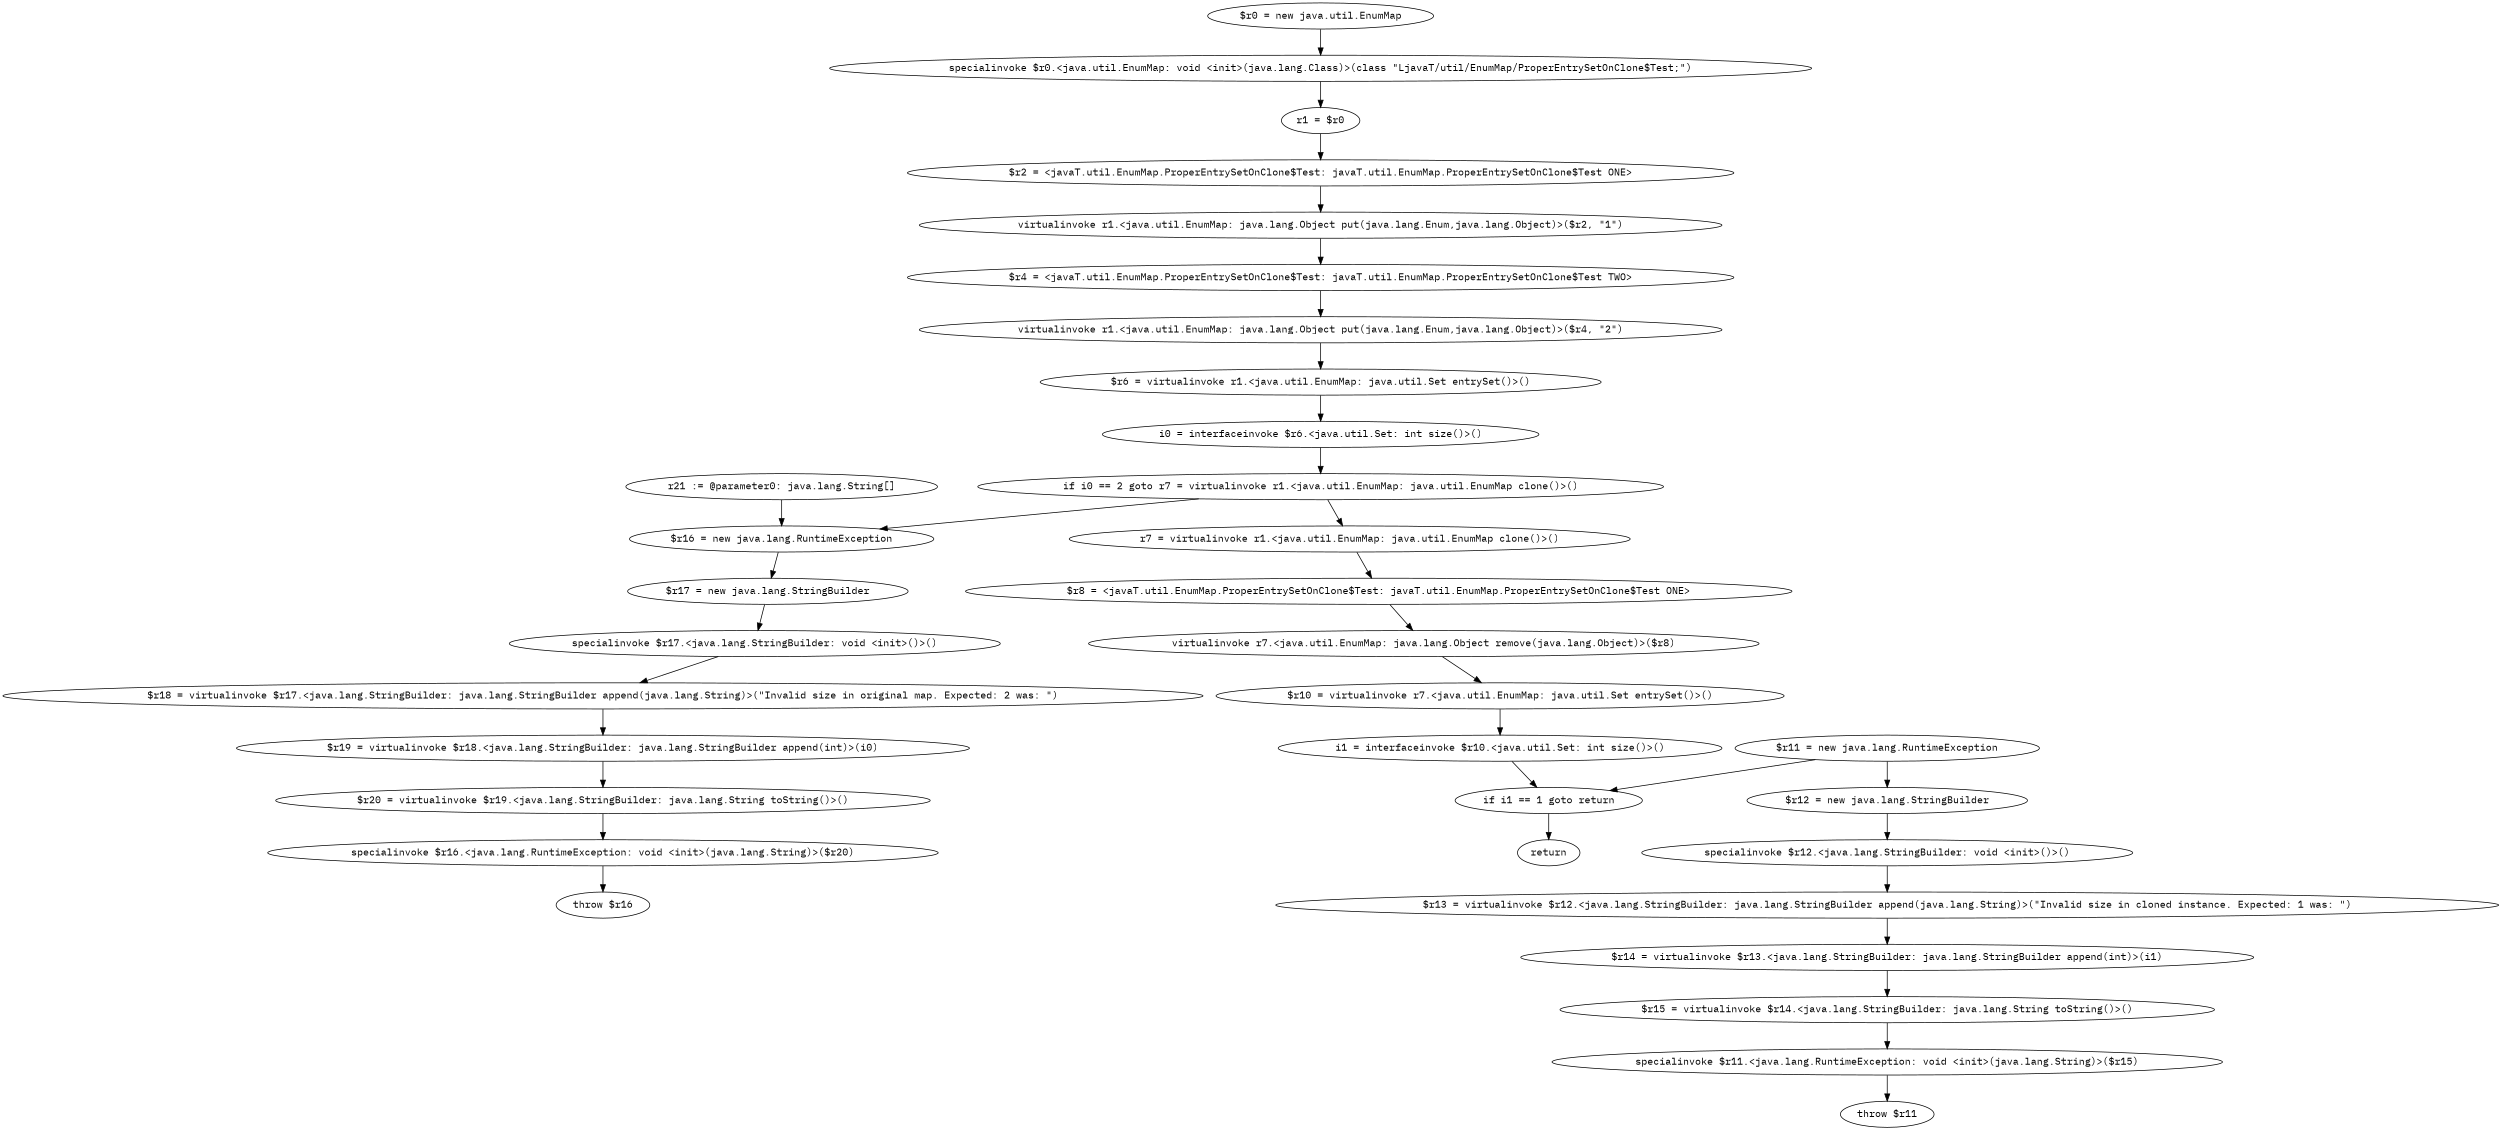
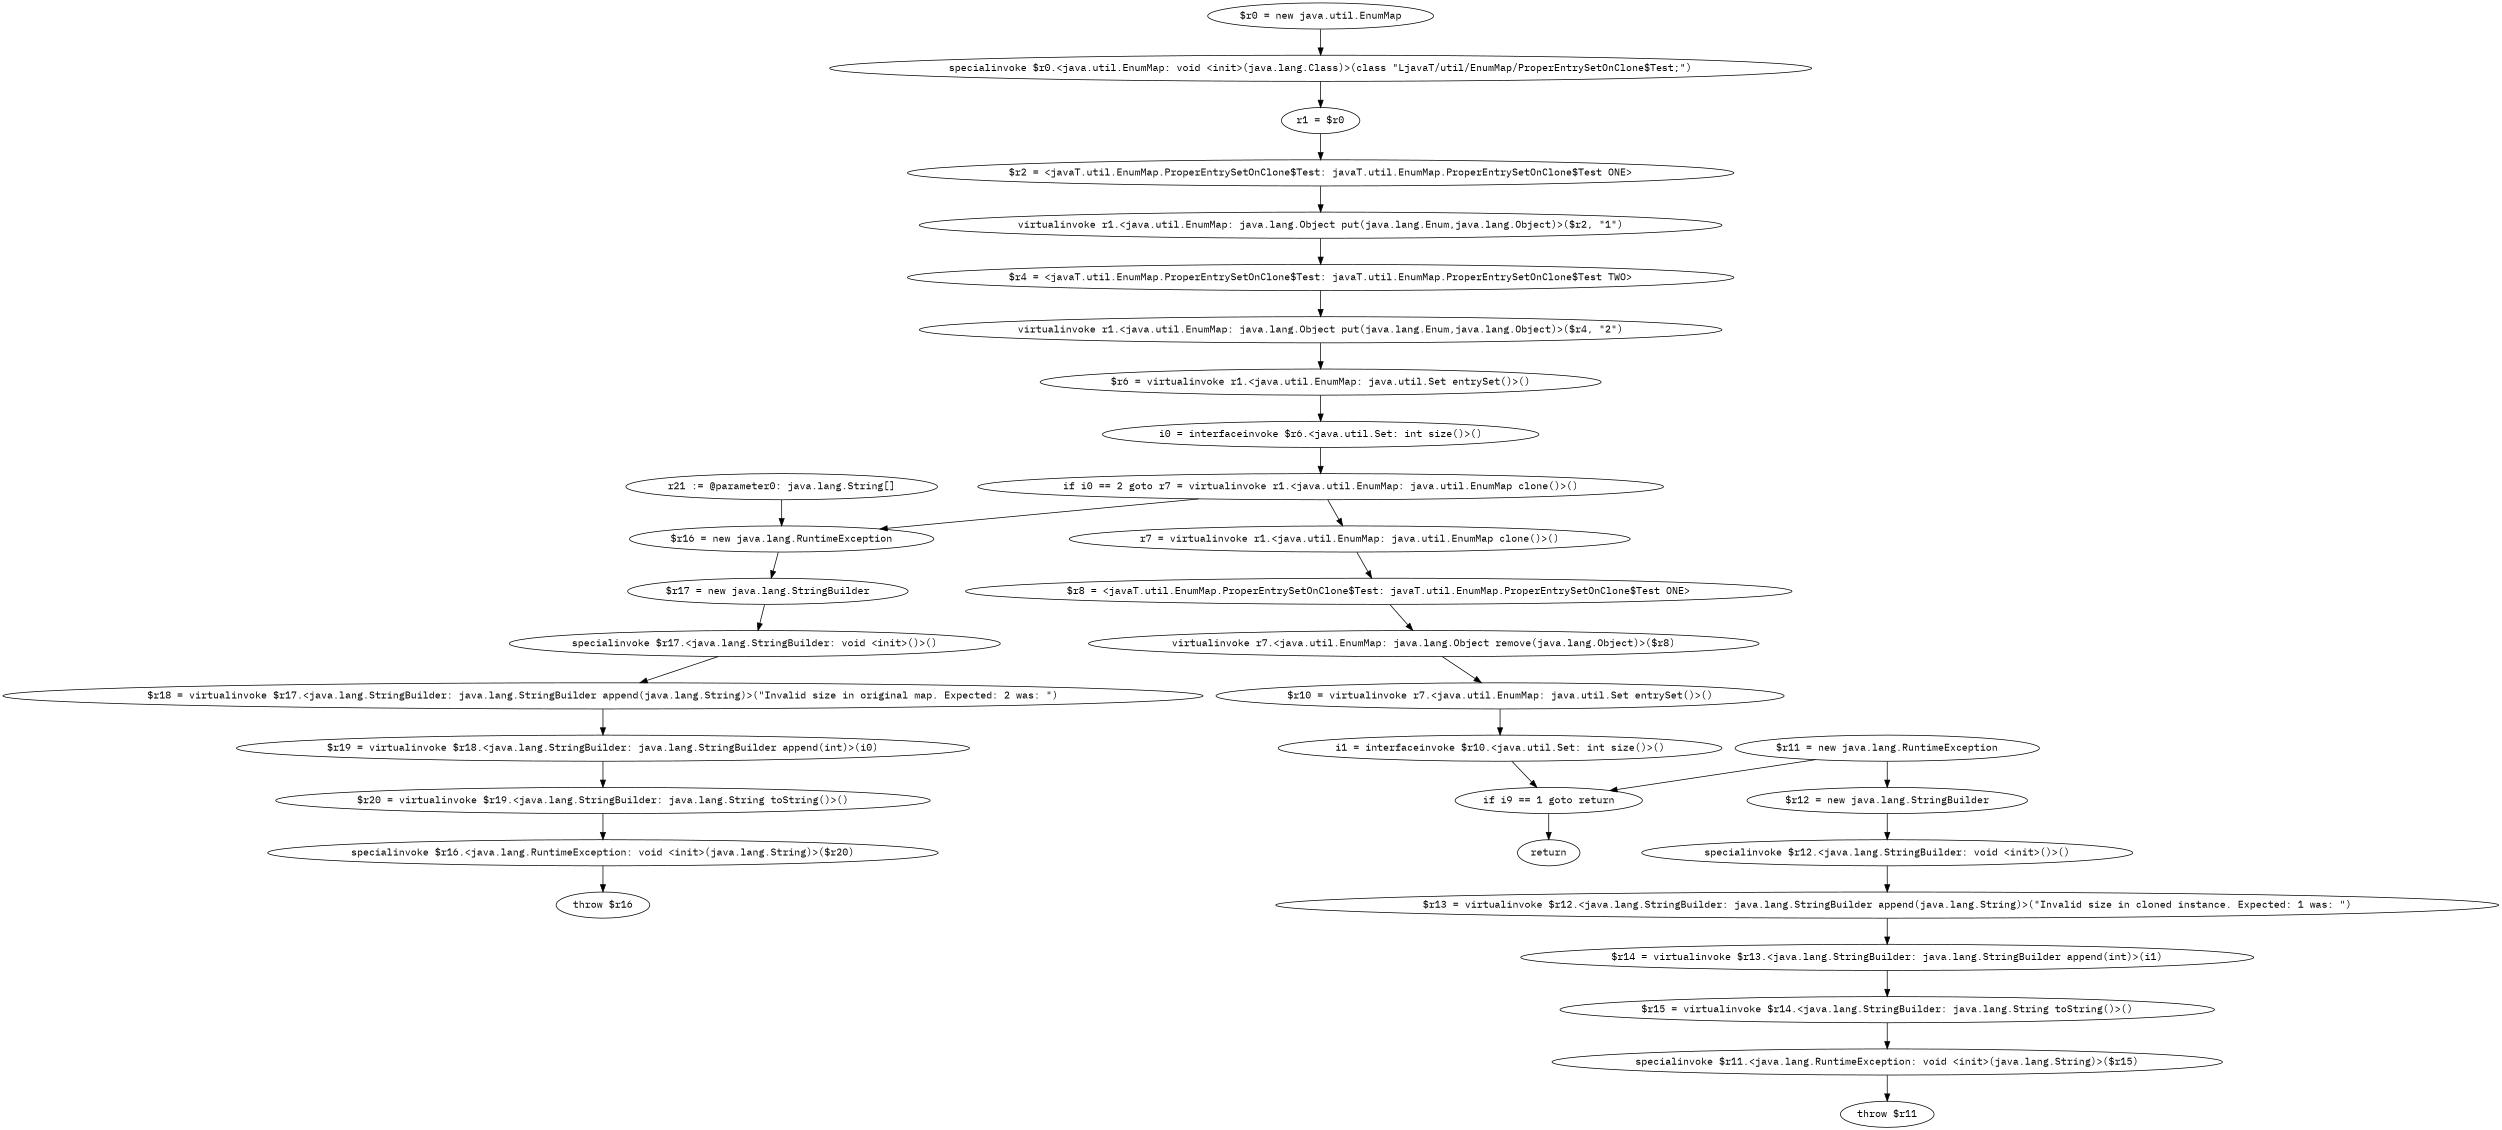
  digraph {
    fontname="IBM Plex Mono"
    node [fontname="IBM Plex Mono"]
    edge [fontname="IBM Plex Mono"]
    "r21 := @parameter0: java.lang.String[]"
    "$r16 = new java.lang.RuntimeException"
    "$r0 = new java.util.EnumMap"
    "specialinvoke $r0.<java.util.EnumMap: void <init>(java.lang.Class)>(class \"LjavaT/util/EnumMap/ProperEntrySetOnClone$Test;\")"
    "r1 = $r0"
    "$r2 = <javaT.util.EnumMap.ProperEntrySetOnClone$Test: javaT.util.EnumMap.ProperEntrySetOnClone$Test ONE>"
    "virtualinvoke r1.<java.util.EnumMap: java.lang.Object put(java.lang.Enum,java.lang.Object)>($r2, \"1\")"
    "$r4 = <javaT.util.EnumMap.ProperEntrySetOnClone$Test: javaT.util.EnumMap.ProperEntrySetOnClone$Test TWO>"
    "virtualinvoke r1.<java.util.EnumMap: java.lang.Object put(java.lang.Enum,java.lang.Object)>($r4, \"2\")"
    "$r6 = virtualinvoke r1.<java.util.EnumMap: java.util.Set entrySet()>()"
    "i0 = interfaceinvoke $r6.<java.util.Set: int size()>()"
    "if i0 == 2 goto r7 = virtualinvoke r1.<java.util.EnumMap: java.util.EnumMap clone()>()"
    "r7 = virtualinvoke r1.<java.util.EnumMap: java.util.EnumMap clone()>()"
    "$r17 = new java.lang.StringBuilder"
    "$r8 = <javaT.util.EnumMap.ProperEntrySetOnClone$Test: javaT.util.EnumMap.ProperEntrySetOnClone$Test ONE>"
    "specialinvoke $r17.<java.lang.StringBuilder: void <init>()>()"
    "$r18 = virtualinvoke $r17.<java.lang.StringBuilder: java.lang.StringBuilder append(java.lang.String)>(\"Invalid size in original map. Expected: 2 was: \")"
    "$r19 = virtualinvoke $r18.<java.lang.StringBuilder: java.lang.StringBuilder append(int)>(i0)"
    "$r20 = virtualinvoke $r19.<java.lang.StringBuilder: java.lang.String toString()>()"
    "specialinvoke $r16.<java.lang.RuntimeException: void <init>(java.lang.String)>($r20)"
    "throw $r16"
    "virtualinvoke r7.<java.util.EnumMap: java.lang.Object remove(java.lang.Object)>($r8)"
    "$r10 = virtualinvoke r7.<java.util.EnumMap: java.util.Set entrySet()>()"
    "i1 = interfaceinvoke $r10.<java.util.Set: int size()>()"
-   "if i1 == 1 goto return"
+   "if i1 == 1 goto return" [label="if i9 == 1 goto return"]
    return
    "$r11 = new java.lang.RuntimeException"
    "$r12 = new java.lang.StringBuilder"
    "specialinvoke $r12.<java.lang.StringBuilder: void <init>()>()"
    "$r13 = virtualinvoke $r12.<java.lang.StringBuilder: java.lang.StringBuilder append(java.lang.String)>(\"Invalid size in cloned instance. Expected: 1 was: \")"
    "$r14 = virtualinvoke $r13.<java.lang.StringBuilder: java.lang.StringBuilder append(int)>(i1)"
    "$r15 = virtualinvoke $r14.<java.lang.StringBuilder: java.lang.String toString()>()"
    "specialinvoke $r11.<java.lang.RuntimeException: void <init>(java.lang.String)>($r15)"
    "throw $r11"
    "r21 := @parameter0: java.lang.String[]" -> "$r16 = new java.lang.RuntimeException"
    "$r16 = new java.lang.RuntimeException" -> "$r17 = new java.lang.StringBuilder"
    "$r0 = new java.util.EnumMap" -> "specialinvoke $r0.<java.util.EnumMap: void <init>(java.lang.Class)>(class \"LjavaT/util/EnumMap/ProperEntrySetOnClone$Test;\")"
    "specialinvoke $r0.<java.util.EnumMap: void <init>(java.lang.Class)>(class \"LjavaT/util/EnumMap/ProperEntrySetOnClone$Test;\")" -> "r1 = $r0"
    "r1 = $r0" -> "$r2 = <javaT.util.EnumMap.ProperEntrySetOnClone$Test: javaT.util.EnumMap.ProperEntrySetOnClone$Test ONE>"
    "$r2 = <javaT.util.EnumMap.ProperEntrySetOnClone$Test: javaT.util.EnumMap.ProperEntrySetOnClone$Test ONE>" -> "virtualinvoke r1.<java.util.EnumMap: java.lang.Object put(java.lang.Enum,java.lang.Object)>($r2, \"1\")"
    "virtualinvoke r1.<java.util.EnumMap: java.lang.Object put(java.lang.Enum,java.lang.Object)>($r2, \"1\")" -> "$r4 = <javaT.util.EnumMap.ProperEntrySetOnClone$Test: javaT.util.EnumMap.ProperEntrySetOnClone$Test TWO>"
    "$r4 = <javaT.util.EnumMap.ProperEntrySetOnClone$Test: javaT.util.EnumMap.ProperEntrySetOnClone$Test TWO>" -> "virtualinvoke r1.<java.util.EnumMap: java.lang.Object put(java.lang.Enum,java.lang.Object)>($r4, \"2\")"
    "virtualinvoke r1.<java.util.EnumMap: java.lang.Object put(java.lang.Enum,java.lang.Object)>($r4, \"2\")" -> "$r6 = virtualinvoke r1.<java.util.EnumMap: java.util.Set entrySet()>()"
    "$r6 = virtualinvoke r1.<java.util.EnumMap: java.util.Set entrySet()>()" -> "i0 = interfaceinvoke $r6.<java.util.Set: int size()>()"
    "i0 = interfaceinvoke $r6.<java.util.Set: int size()>()" -> "if i0 == 2 goto r7 = virtualinvoke r1.<java.util.EnumMap: java.util.EnumMap clone()>()"
    "if i0 == 2 goto r7 = virtualinvoke r1.<java.util.EnumMap: java.util.EnumMap clone()>()" -> "$r16 = new java.lang.RuntimeException"
    "if i0 == 2 goto r7 = virtualinvoke r1.<java.util.EnumMap: java.util.EnumMap clone()>()" -> "r7 = virtualinvoke r1.<java.util.EnumMap: java.util.EnumMap clone()>()"
    "r7 = virtualinvoke r1.<java.util.EnumMap: java.util.EnumMap clone()>()" -> "$r8 = <javaT.util.EnumMap.ProperEntrySetOnClone$Test: javaT.util.EnumMap.ProperEntrySetOnClone$Test ONE>"
    "$r17 = new java.lang.StringBuilder" -> "specialinvoke $r17.<java.lang.StringBuilder: void <init>()>()"
    "$r8 = <javaT.util.EnumMap.ProperEntrySetOnClone$Test: javaT.util.EnumMap.ProperEntrySetOnClone$Test ONE>" -> "virtualinvoke r7.<java.util.EnumMap: java.lang.Object remove(java.lang.Object)>($r8)"
    "specialinvoke $r17.<java.lang.StringBuilder: void <init>()>()" -> "$r18 = virtualinvoke $r17.<java.lang.StringBuilder: java.lang.StringBuilder append(java.lang.String)>(\"Invalid size in original map. Expected: 2 was: \")"
    "$r18 = virtualinvoke $r17.<java.lang.StringBuilder: java.lang.StringBuilder append(java.lang.String)>(\"Invalid size in original map. Expected: 2 was: \")" -> "$r19 = virtualinvoke $r18.<java.lang.StringBuilder: java.lang.StringBuilder append(int)>(i0)"
    "$r19 = virtualinvoke $r18.<java.lang.StringBuilder: java.lang.StringBuilder append(int)>(i0)" -> "$r20 = virtualinvoke $r19.<java.lang.StringBuilder: java.lang.String toString()>()"
    "$r20 = virtualinvoke $r19.<java.lang.StringBuilder: java.lang.String toString()>()" -> "specialinvoke $r16.<java.lang.RuntimeException: void <init>(java.lang.String)>($r20)"
    "specialinvoke $r16.<java.lang.RuntimeException: void <init>(java.lang.String)>($r20)" -> "throw $r16"
    "virtualinvoke r7.<java.util.EnumMap: java.lang.Object remove(java.lang.Object)>($r8)" -> "$r10 = virtualinvoke r7.<java.util.EnumMap: java.util.Set entrySet()>()"
    "$r10 = virtualinvoke r7.<java.util.EnumMap: java.util.Set entrySet()>()" -> "i1 = interfaceinvoke $r10.<java.util.Set: int size()>()"
    "i1 = interfaceinvoke $r10.<java.util.Set: int size()>()" -> "if i1 == 1 goto return"
    "if i1 == 1 goto return" -> return
    "$r11 = new java.lang.RuntimeException" -> "if i1 == 1 goto return"
    "$r11 = new java.lang.RuntimeException" -> "$r12 = new java.lang.StringBuilder"
    "$r12 = new java.lang.StringBuilder" -> "specialinvoke $r12.<java.lang.StringBuilder: void <init>()>()"
    "specialinvoke $r12.<java.lang.StringBuilder: void <init>()>()" -> "$r13 = virtualinvoke $r12.<java.lang.StringBuilder: java.lang.StringBuilder append(java.lang.String)>(\"Invalid size in cloned instance. Expected: 1 was: \")"
    "$r13 = virtualinvoke $r12.<java.lang.StringBuilder: java.lang.StringBuilder append(java.lang.String)>(\"Invalid size in cloned instance. Expected: 1 was: \")" -> "$r14 = virtualinvoke $r13.<java.lang.StringBuilder: java.lang.StringBuilder append(int)>(i1)"
    "$r14 = virtualinvoke $r13.<java.lang.StringBuilder: java.lang.StringBuilder append(int)>(i1)" -> "$r15 = virtualinvoke $r14.<java.lang.StringBuilder: java.lang.String toString()>()"
    "$r15 = virtualinvoke $r14.<java.lang.StringBuilder: java.lang.String toString()>()" -> "specialinvoke $r11.<java.lang.RuntimeException: void <init>(java.lang.String)>($r15)"
    "specialinvoke $r11.<java.lang.RuntimeException: void <init>(java.lang.String)>($r15)" -> "throw $r11"
  }
